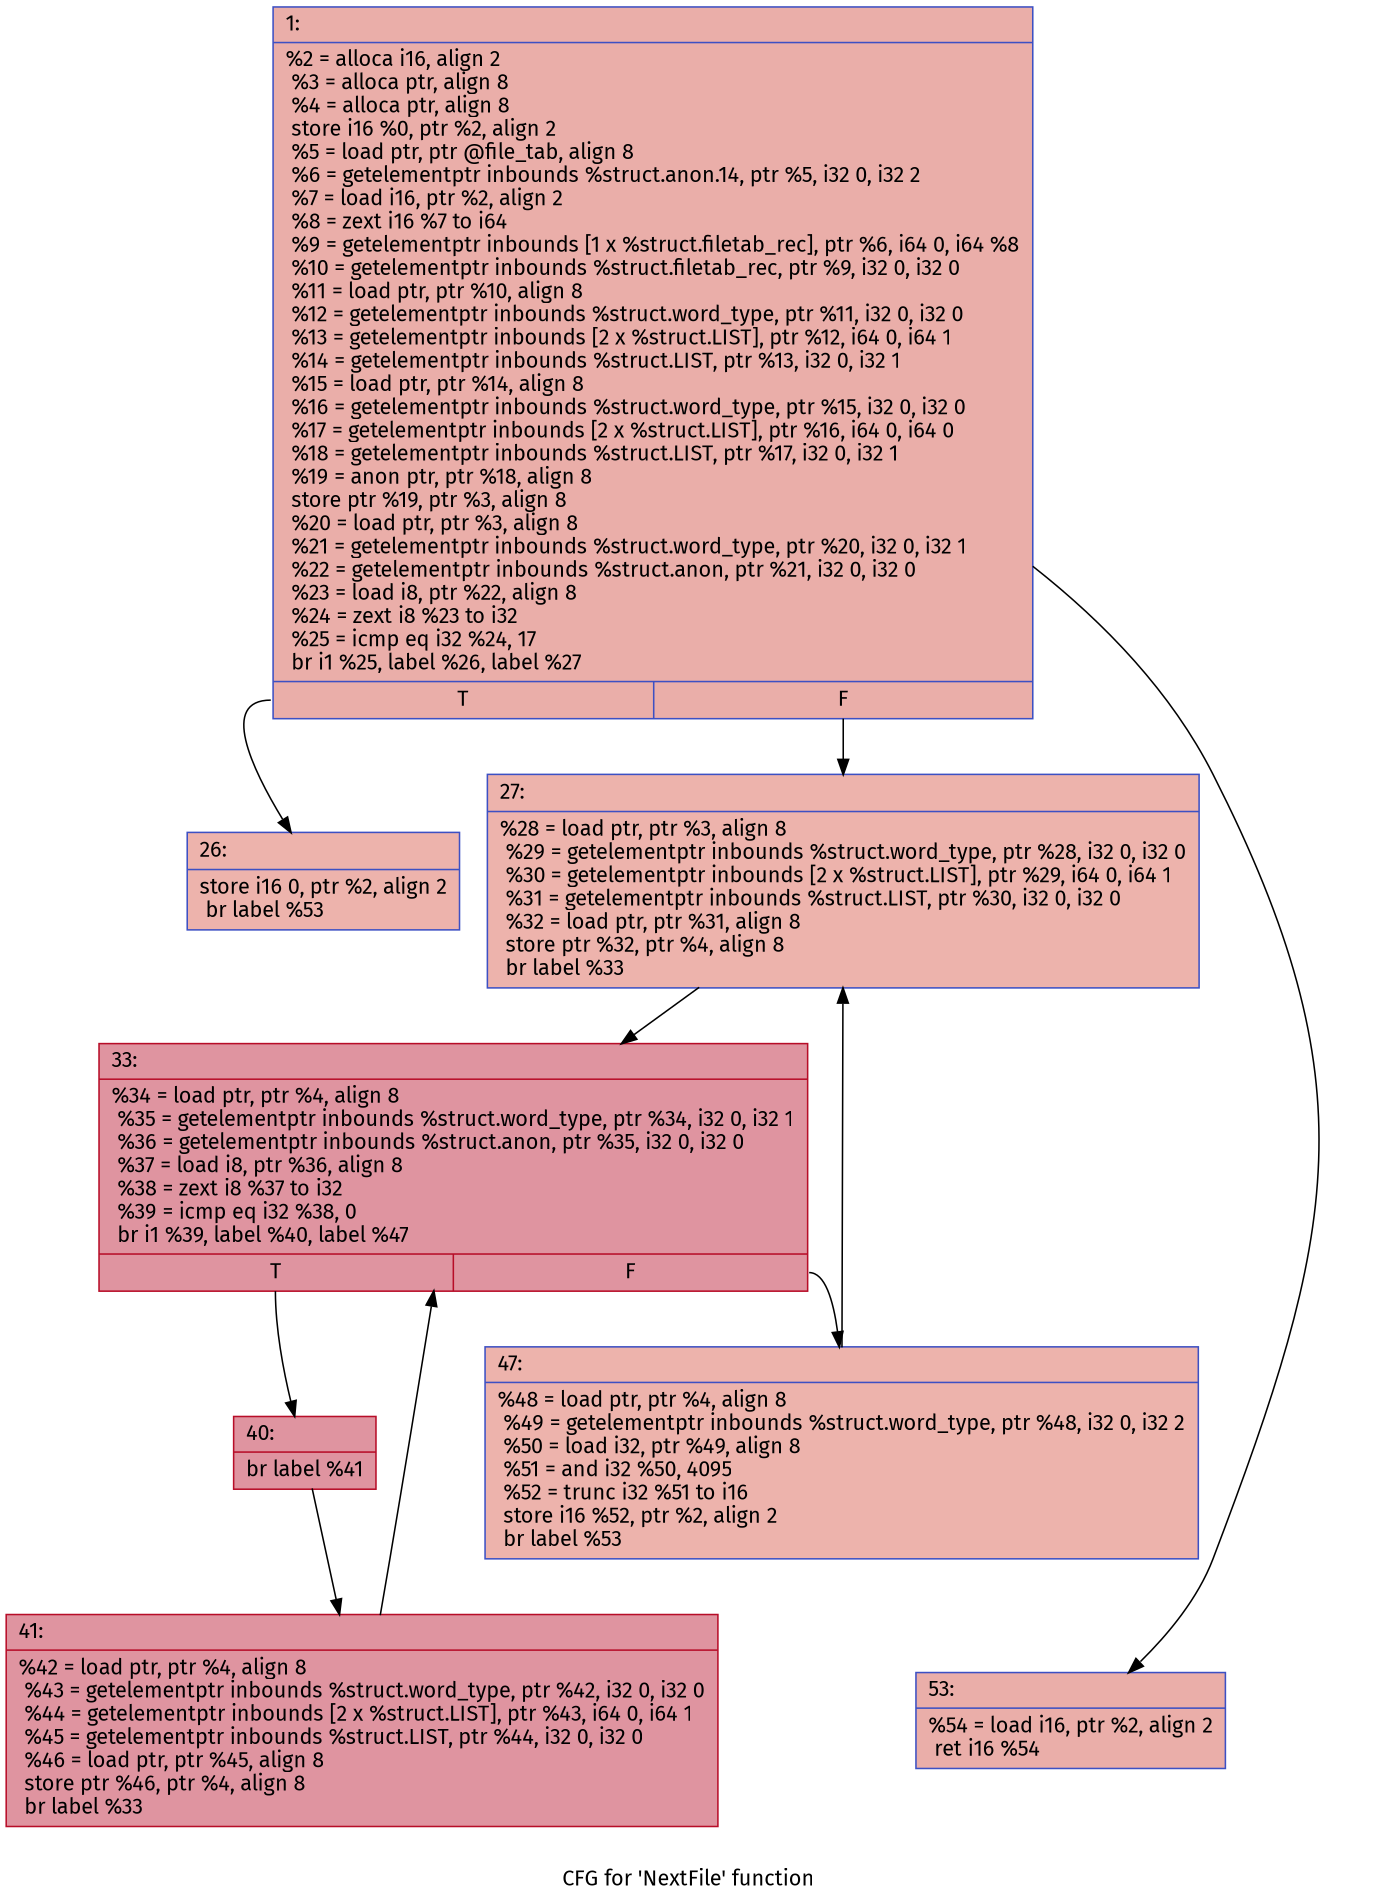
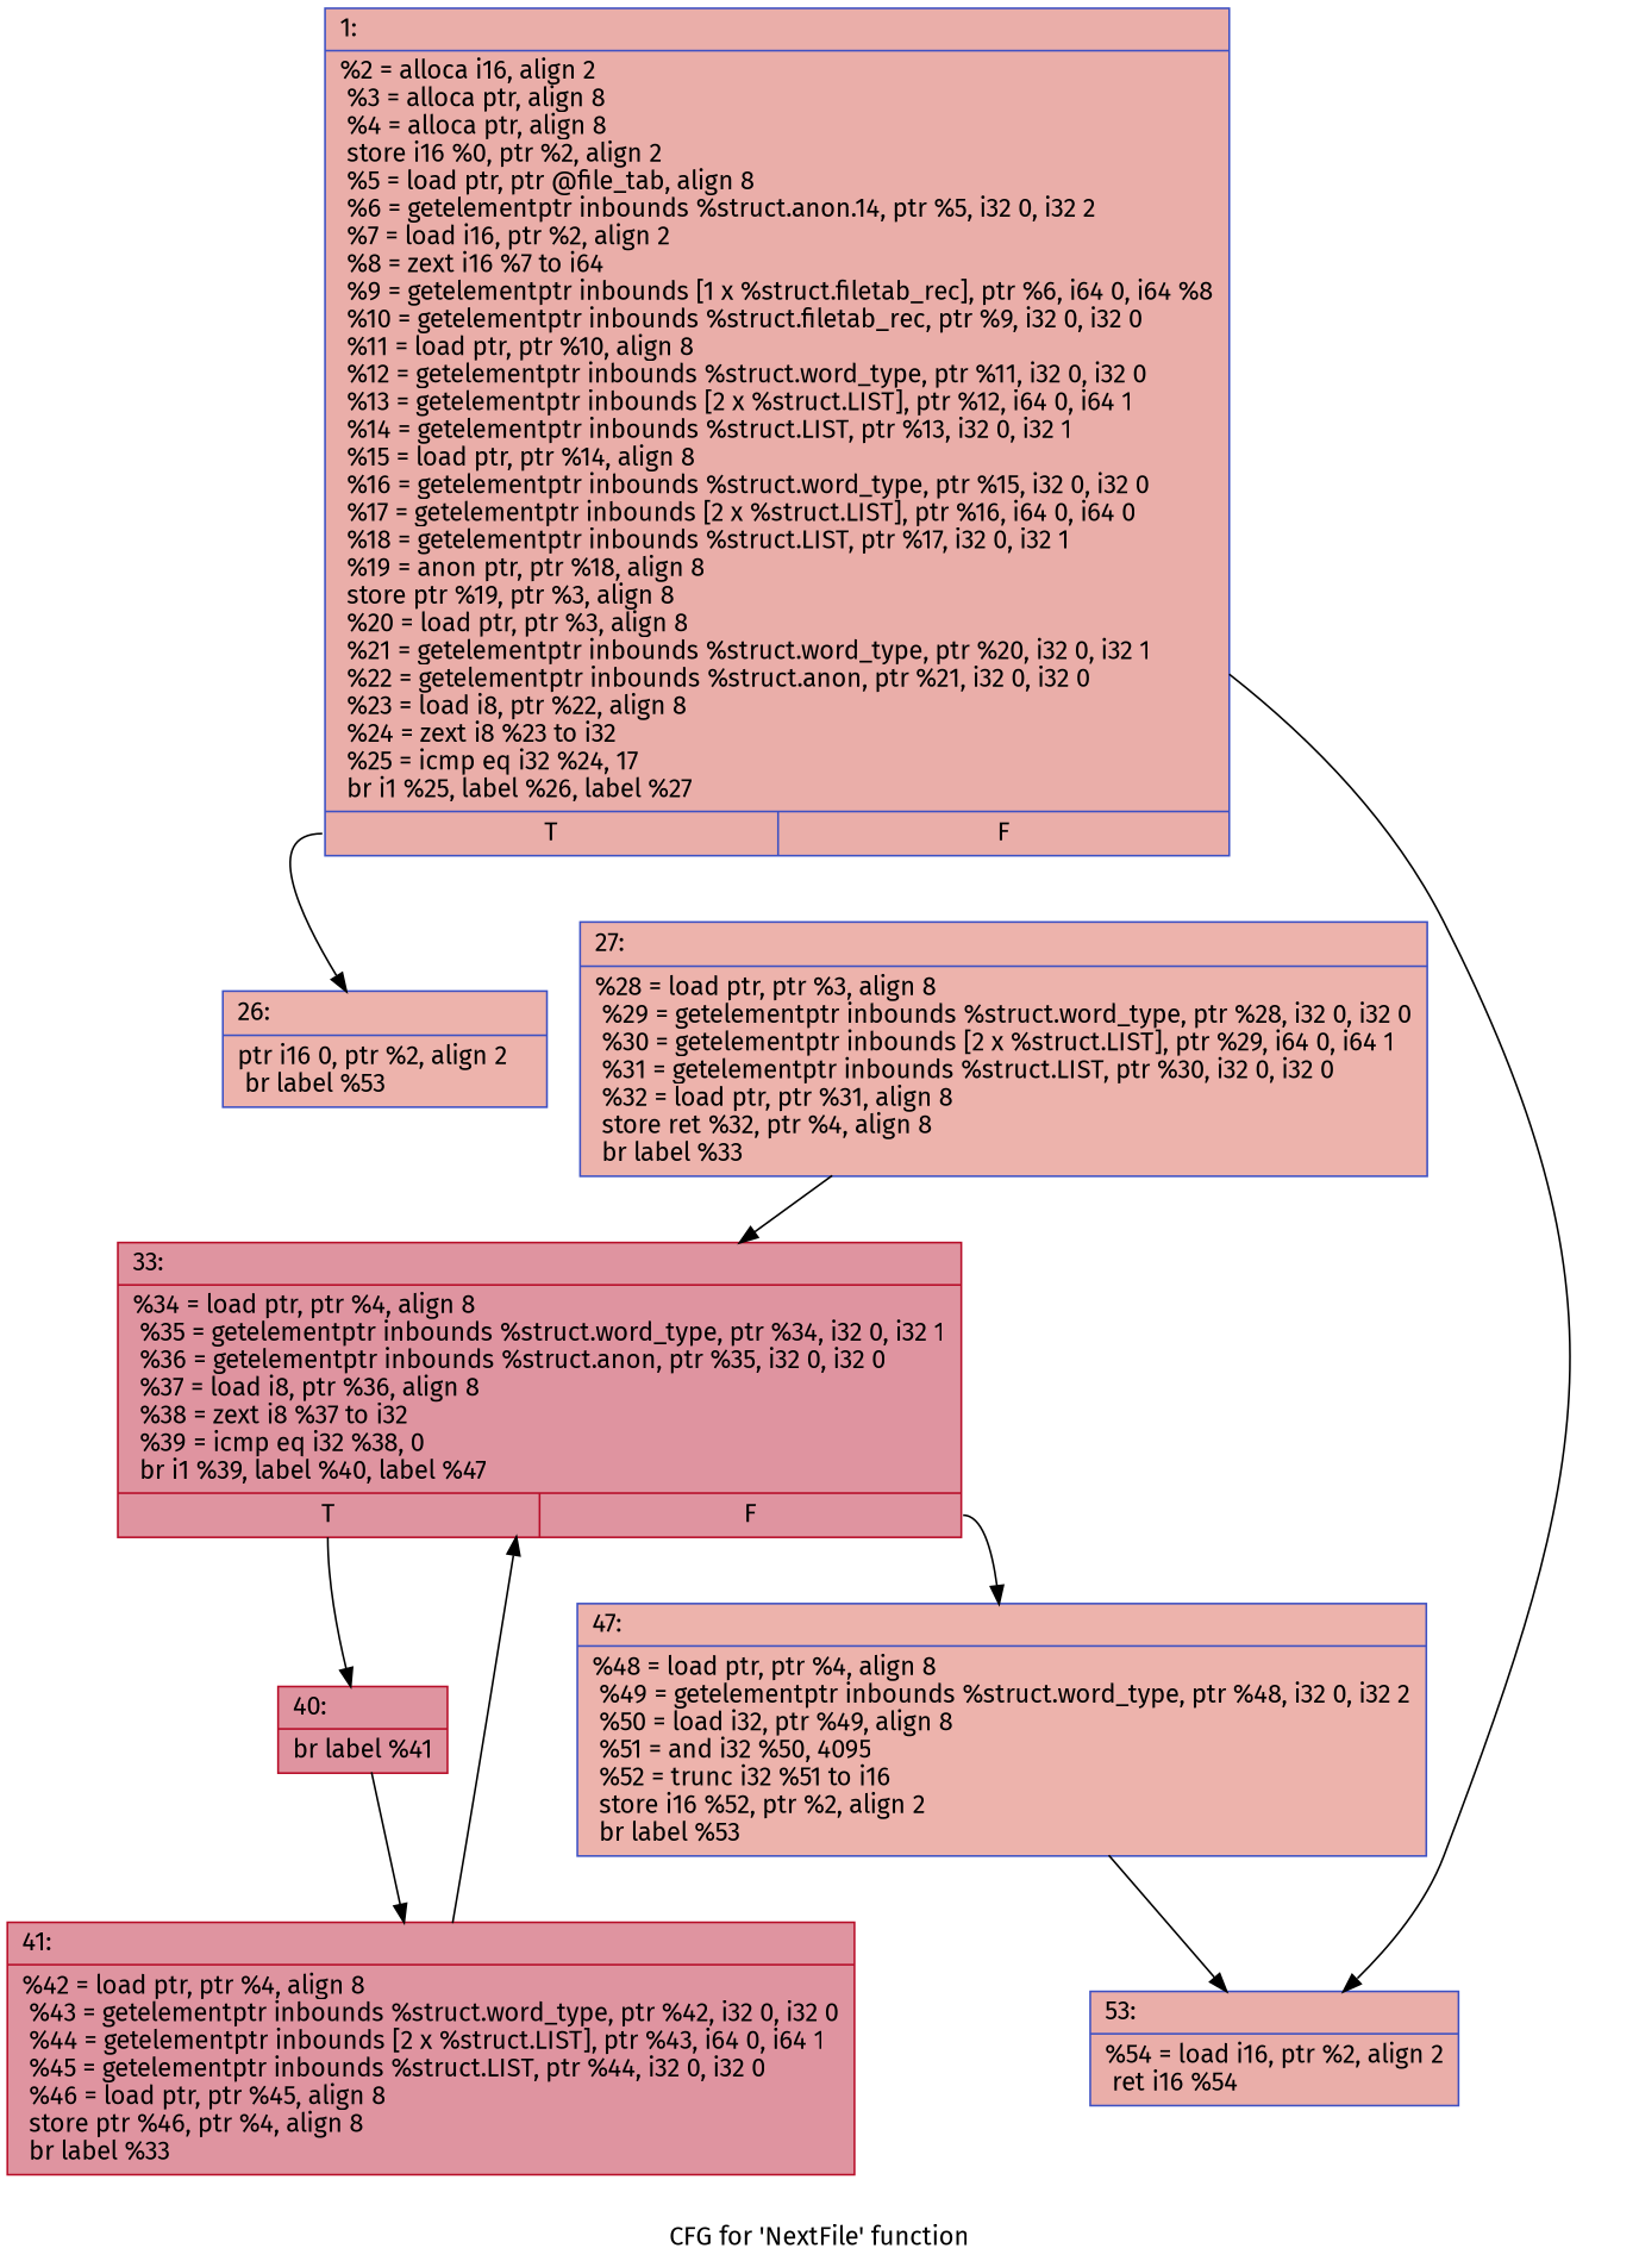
  digraph {
    fontname="Fira Sans"
    label="CFG for 'NextFile' function"
    node [color="#3d50c3ff" fillcolor="#d6524470" fontname="Fira Sans" shape=record style=filled]
    edge [fontname="Fira Sans"]
    n1 [fillcolor="#d0473d70" label="{1:\l|  %2 = alloca i16, align 2\l  %3 = alloca ptr, align 8\l  %4 = alloca ptr, align 8\l  store i16 %0, ptr %2, align 2\l  %5 = load ptr, ptr @file_tab, align 8\l  %6 = getelementptr inbounds %struct.anon.14, ptr %5, i32 0, i32 2\l  %7 = load i16, ptr %2, align 2\l  %8 = zext i16 %7 to i64\l  %9 = getelementptr inbounds [1 x %struct.filetab_rec], ptr %6, i64 0, i64 %8\l  %10 = getelementptr inbounds %struct.filetab_rec, ptr %9, i32 0, i32 0\l  %11 = load ptr, ptr %10, align 8\l  %12 = getelementptr inbounds %struct.word_type, ptr %11, i32 0, i32 0\l  %13 = getelementptr inbounds [2 x %struct.LIST], ptr %12, i64 0, i64 1\l  %14 = getelementptr inbounds %struct.LIST, ptr %13, i32 0, i32 1\l  %15 = load ptr, ptr %14, align 8\l  %16 = getelementptr inbounds %struct.word_type, ptr %15, i32 0, i32 0\l  %17 = getelementptr inbounds [2 x %struct.LIST], ptr %16, i64 0, i64 0\l  %18 = getelementptr inbounds %struct.LIST, ptr %17, i32 0, i32 1\l  %19 = anon ptr, ptr %18, align 8\l  store ptr %19, ptr %3, align 8\l  %20 = load ptr, ptr %3, align 8\l  %21 = getelementptr inbounds %struct.word_type, ptr %20, i32 0, i32 1\l  %22 = getelementptr inbounds %struct.anon, ptr %21, i32 0, i32 0\l  %23 = load i8, ptr %22, align 8\l  %24 = zext i8 %23 to i32\l  %25 = icmp eq i32 %24, 17\l  br i1 %25, label %26, label %27\l|{<s0>T|<s1>F}}"]
-   n2 [label="{26:\l|  store i16 0, ptr %2, align 2\l  br label %53\l}"]
-   n3 [label="{27:\l|  %28 = load ptr, ptr %3, align 8\l  %29 = getelementptr inbounds %struct.word_type, ptr %28, i32 0, i32 0\l  %30 = getelementptr inbounds [2 x %struct.LIST], ptr %29, i64 0, i64 1\l  %31 = getelementptr inbounds %struct.LIST, ptr %30, i32 0, i32 0\l  %32 = load ptr, ptr %31, align 8\l  store ptr %32, ptr %4, align 8\l  br label %33\l}"]
+   n2 [label="{26:\l|  ptr i16 0, ptr %2, align 2\l  br label %53\l}"]
+   n3 [label="{27:\l|  %28 = load ptr, ptr %3, align 8\l  %29 = getelementptr inbounds %struct.word_type, ptr %28, i32 0, i32 0\l  %30 = getelementptr inbounds [2 x %struct.LIST], ptr %29, i64 0, i64 1\l  %31 = getelementptr inbounds %struct.LIST, ptr %30, i32 0, i32 0\l  %32 = load ptr, ptr %31, align 8\l  store ret %32, ptr %4, align 8\l  br label %33\l}"]
    n4 [fillcolor="#d0473d70" label="{53:\l|  %54 = load i16, ptr %2, align 2\l  ret i16 %54\l}"]
    n5 [color="#b70d28ff" fillcolor="#b70d2870" label="{33:\l|  %34 = load ptr, ptr %4, align 8\l  %35 = getelementptr inbounds %struct.word_type, ptr %34, i32 0, i32 1\l  %36 = getelementptr inbounds %struct.anon, ptr %35, i32 0, i32 0\l  %37 = load i8, ptr %36, align 8\l  %38 = zext i8 %37 to i32\l  %39 = icmp eq i32 %38, 0\l  br i1 %39, label %40, label %47\l|{<s0>T|<s1>F}}"]
    n6 [color="#b70d28ff" fillcolor="#b70d2870" label="{40:\l|  br label %41\l}"]
    n7 [label="{47:\l|  %48 = load ptr, ptr %4, align 8\l  %49 = getelementptr inbounds %struct.word_type, ptr %48, i32 0, i32 2\l  %50 = load i32, ptr %49, align 8\l  %51 = and i32 %50, 4095\l  %52 = trunc i32 %51 to i16\l  store i16 %52, ptr %2, align 2\l  br label %53\l}"]
    n8 [color="#b70d28ff" fillcolor="#b70d2870" label="{41:\l|  %42 = load ptr, ptr %4, align 8\l  %43 = getelementptr inbounds %struct.word_type, ptr %42, i32 0, i32 0\l  %44 = getelementptr inbounds [2 x %struct.LIST], ptr %43, i64 0, i64 1\l  %45 = getelementptr inbounds %struct.LIST, ptr %44, i32 0, i32 0\l  %46 = load ptr, ptr %45, align 8\l  store ptr %46, ptr %4, align 8\l  br label %33\l}"]
    n1 -> n2 [tailport=s0]
-   n1 -> n3 [tailport=s1]
    n1 -> n4
    n3 -> n5
    n5 -> n6 [tailport=s0]
    n5 -> n7 [tailport=s1]
    n6 -> n8
-   n7 -> n3
+   n7 -> n4
    n8 -> n5
  }
